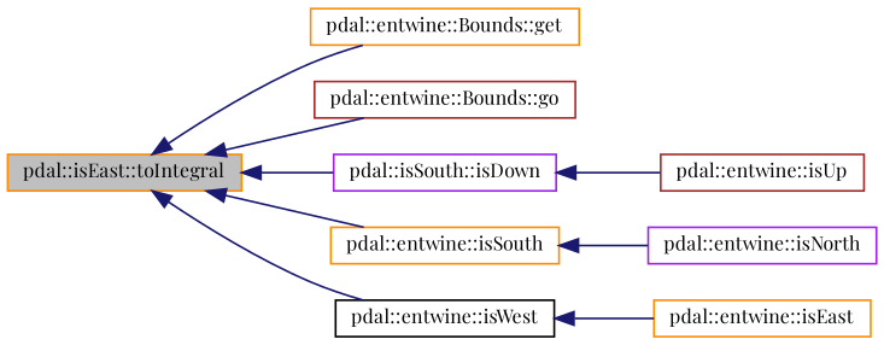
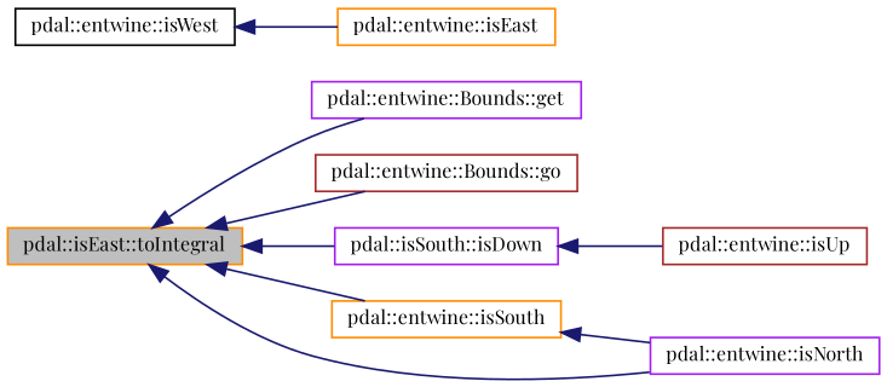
  digraph {
    fontname="Playfair Display"
    rankdir=LR
    node [color=darkorange fillcolor=white fontname="Playfair Display" fontsize=10 shape=record style=filled]
    edge [color=midnightblue dir=back fontname="Playfair Display" fontsize=10 labelfontname=Helvetica labelfontsize=10 style=solid]
    n1 [fillcolor=grey75 fontcolor=black height=0.2 label="pdal::isEast::toIntegral" width=0.4]
-   n2 [height=0.2 label="pdal::entwine::Bounds::get" width=0.4]
+   n2 [color=purple height=0.2 label="pdal::entwine::Bounds::get" width=0.4]
    n3 [color=brown height=0.2 label="pdal::entwine::Bounds::go" width=0.4]
    n4 [color=purple height=0.2 label="pdal::isSouth::isDown" width=0.4]
    n5 [height=0.2 label="pdal::entwine::isSouth" width=0.4]
    n6 [color=black height=0.2 label="pdal::entwine::isWest" width=0.4]
    n7 [color=brown height=0.2 label="pdal::entwine::isUp" width=0.4]
    n8 [color=purple height=0.2 label="pdal::entwine::isNorth" width=0.4]
    n9 [height=0.2 label="pdal::entwine::isEast" width=0.4]
    n1 -> n2
    n1 -> n3
    n1 -> n4
    n1 -> n5
-   n1 -> n6
+   n1 -> n8
    n4 -> n7
    n5 -> n8
    n6 -> n9
  }
